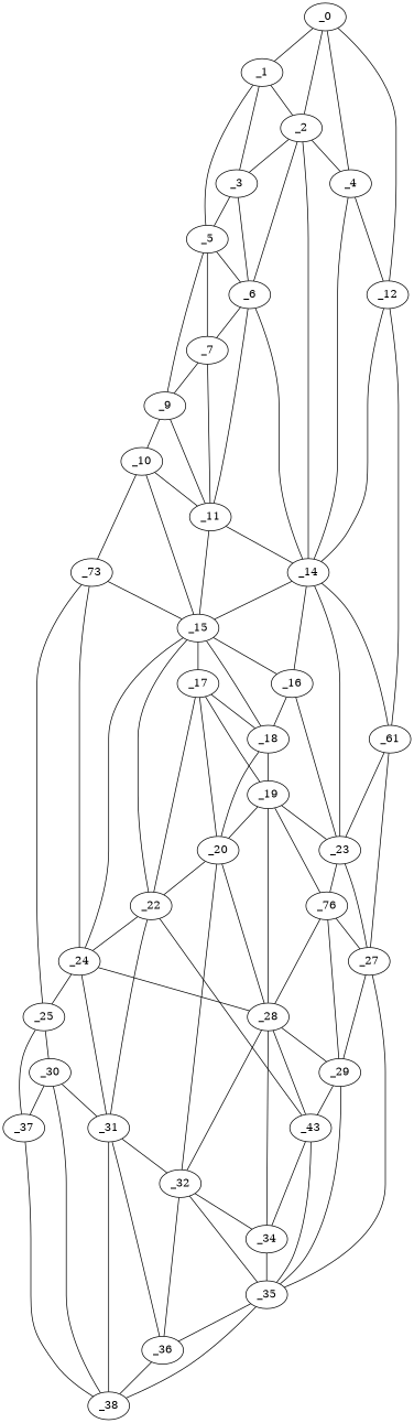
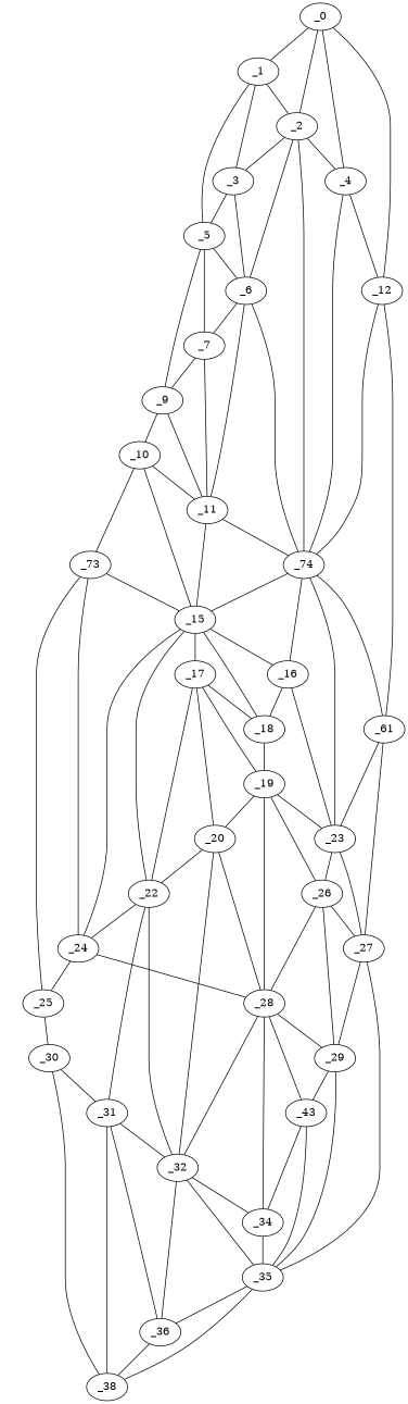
  graph {
    node [x=87 y=77]
    edge [valence=2]
    _0 [x=6 y=98]
    _1 [x=18 y=71]
    _2 [x=22]
    _4 [x=27 y=100]
    _12 [x=58 y=103]
    _3 [x=24 y=66]
    _5 [x=30 y=44]
    _6 [x=35 y=60]
-   _14 [x=63 y=85]
+   _14 [x=63 y=85 label=_74]
    n10 [label=_61 x=86 y=104]
    _7 [x=36 y=50]
    _9 [x=40 y=33]
    _11 [x=54 y=56]
    _15 [x=65 y=57]
    _16 [x=74 y=79]
    _23 [y=90]
    _27 [x=96 y=94]
    _10 [x=50 y=24]
    _24 [x=91 y=41]
    _17 [x=76 y=59]
    _18 [x=77 y=64]
    _22 [y=52]
-   _26 [x=94 y=86 label=_76]
+   _26 [x=94 y=86]
    n24 [label=_73 x=61 y=18]
    _25 [x=93 y=20]
    _31 [x=102 y=43]
    _28 [x=97]
    _30 [x=101 y=28]
-   _37 [x=121 y=25]
    _19 [x=80 y=72]
    _20 [x=81 y=66]
    _32 [x=102 y=61]
    _29 [x=98 y=89]
    _35 [x=114 y=64]
    _36 [x=119 y=50]
    _38 [x=123 y=39]
    _34 [x=106 y=68]
    n38 [label=_43 x=104]
    _0 -- _1 [valence=1]
    _0 -- _2
    _0 -- _4
    _0 -- _12 [valence=1]
    _1 -- _2 [valence=1]
    _1 -- _3
    _1 -- _5 [valence=1]
    _2 -- _4 [valence=1]
    _2 -- _3 [valence=1]
    _2 -- _6 [valence=1]
    _2 -- _14
    _4 -- _12 [valence=1]
    _4 -- _14
    _12 -- _14
    _12 -- n10 [valence=1]
    _3 -- _5 [valence=1]
    _3 -- _6
    _5 -- _6 [valence=1]
    _5 -- _7 [valence=1]
    _5 -- _9 [valence=1]
    _6 -- _14
    _6 -- _7
    _6 -- _11
    _14 -- n10 [valence=1]
    _14 -- _15
    _14 -- _16
    _14 -- _23
    n10 -- _23 [valence=1]
    n10 -- _27 [valence=1]
    _7 -- _9
    _7 -- _11
    _9 -- _11
    _9 -- _10 [valence=1]
    _11 -- _14
    _11 -- _15
    _15 -- _16 [valence=1]
    _15 -- _24 [valence=1]
    _15 -- _17 [valence=1]
    _15 -- _18
    _15 -- _22
    _16 -- _23 [valence=1]
    _16 -- _18
    _23 -- _27
    _23 -- _26
    _27 -- _29
    _27 -- _35 [valence=1]
    _10 -- _11 [valence=1]
    _10 -- _15
    _10 -- n24 [valence=1]
    _24 -- _25
-   _24 -- _31
    _24 -- _28
    _17 -- _18 [valence=1]
    _17 -- _22
    _17 -- _19 [valence=1]
    _17 -- _20
    _18 -- _19
-   _18 -- _20
    _22 -- _24 [valence=1]
    _22 -- _31
-   _22 -- n38 [valence=1]
+   _22 -- _32 [valence=1]
    _26 -- _27 [valence=1]
    _26 -- _28
    _26 -- _29
    n24 -- _15
    n24 -- _24
    n24 -- _25 [valence=1]
    _25 -- _30
-   _25 -- _37 [valence=1]
    _31 -- _32 [valence=1]
    _31 -- _36
    _31 -- _38 [valence=1]
    _28 -- _32
    _28 -- _29 [valence=1]
    _28 -- _34
    _28 -- n38 [valence=1]
    _30 -- _31
-   _30 -- _37 [valence=1]
    _30 -- _38
-   _37 -- _38 [valence=1]
    _19 -- _23
    _19 -- _26
    _19 -- _28
    _19 -- _20 [valence=1]
    _20 -- _22
    _20 -- _28 [valence=1]
    _20 -- _32
    _32 -- _35
    _32 -- _36 [valence=1]
    _32 -- _34
    _29 -- _35
    _29 -- n38
    _35 -- _36
    _35 -- _38 [valence=1]
    _36 -- _38 [valence=1]
    _34 -- _35
    n38 -- _35 [valence=1]
    n38 -- _34
  }
